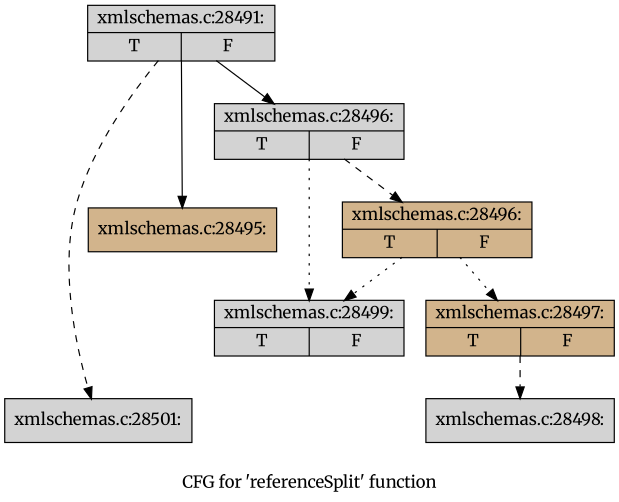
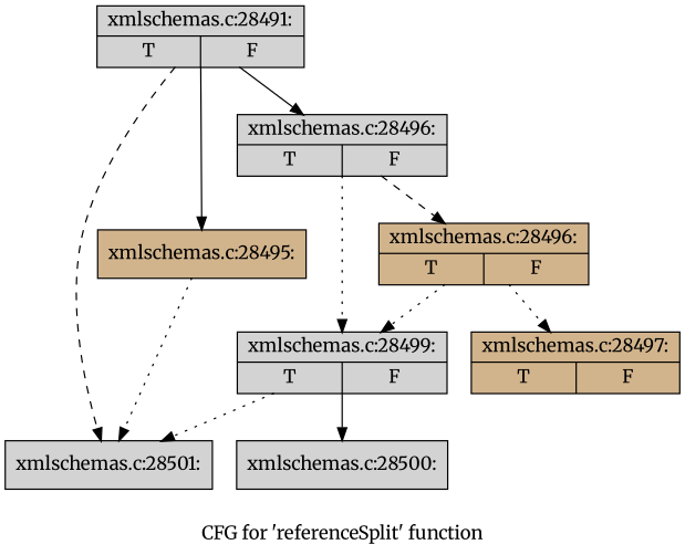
  digraph {
    fontname=Merriweather
    label="CFG for 'referenceSplit' function"
    node [fillcolor=lightgrey fontname=Merriweather shape=record style=filled]
    edge [fontname=Merriweather style=dotted]
    n1 [label="{xmlschemas.c:28491:|{<s0>T|<s1>F}}"]
    n2 [fillcolor=tan label="{xmlschemas.c:28495:}"]
    n3 [label="{xmlschemas.c:28496:|{<s0>T|<s1>F}}"]
    n4 [label="{xmlschemas.c:28501:}"]
    n5 [fillcolor=tan label="{xmlschemas.c:28496:|{<s0>T|<s1>F}}"]
    n6 [label="{xmlschemas.c:28499:|{<s0>T|<s1>F}}"]
    n7 [fillcolor=tan label="{xmlschemas.c:28497:|{<s0>T|<s1>F}}"]
-   n9 [label="{xmlschemas.c:28498:}"]
+   n8 [label="{xmlschemas.c:28500:}"]
    n1 -> n2 [style=solid]
    n1 -> n3 [style=solid]
    n1 -> n4 [style=dashed]
+   n2 -> n4
    n3 -> n5 [style=dashed]
    n3 -> n6
    n5 -> n6
    n5 -> n7
-   n7 -> n9 [style=dashed]
+   n6 -> n4
+   n6 -> n8 [style=solid]
  }
